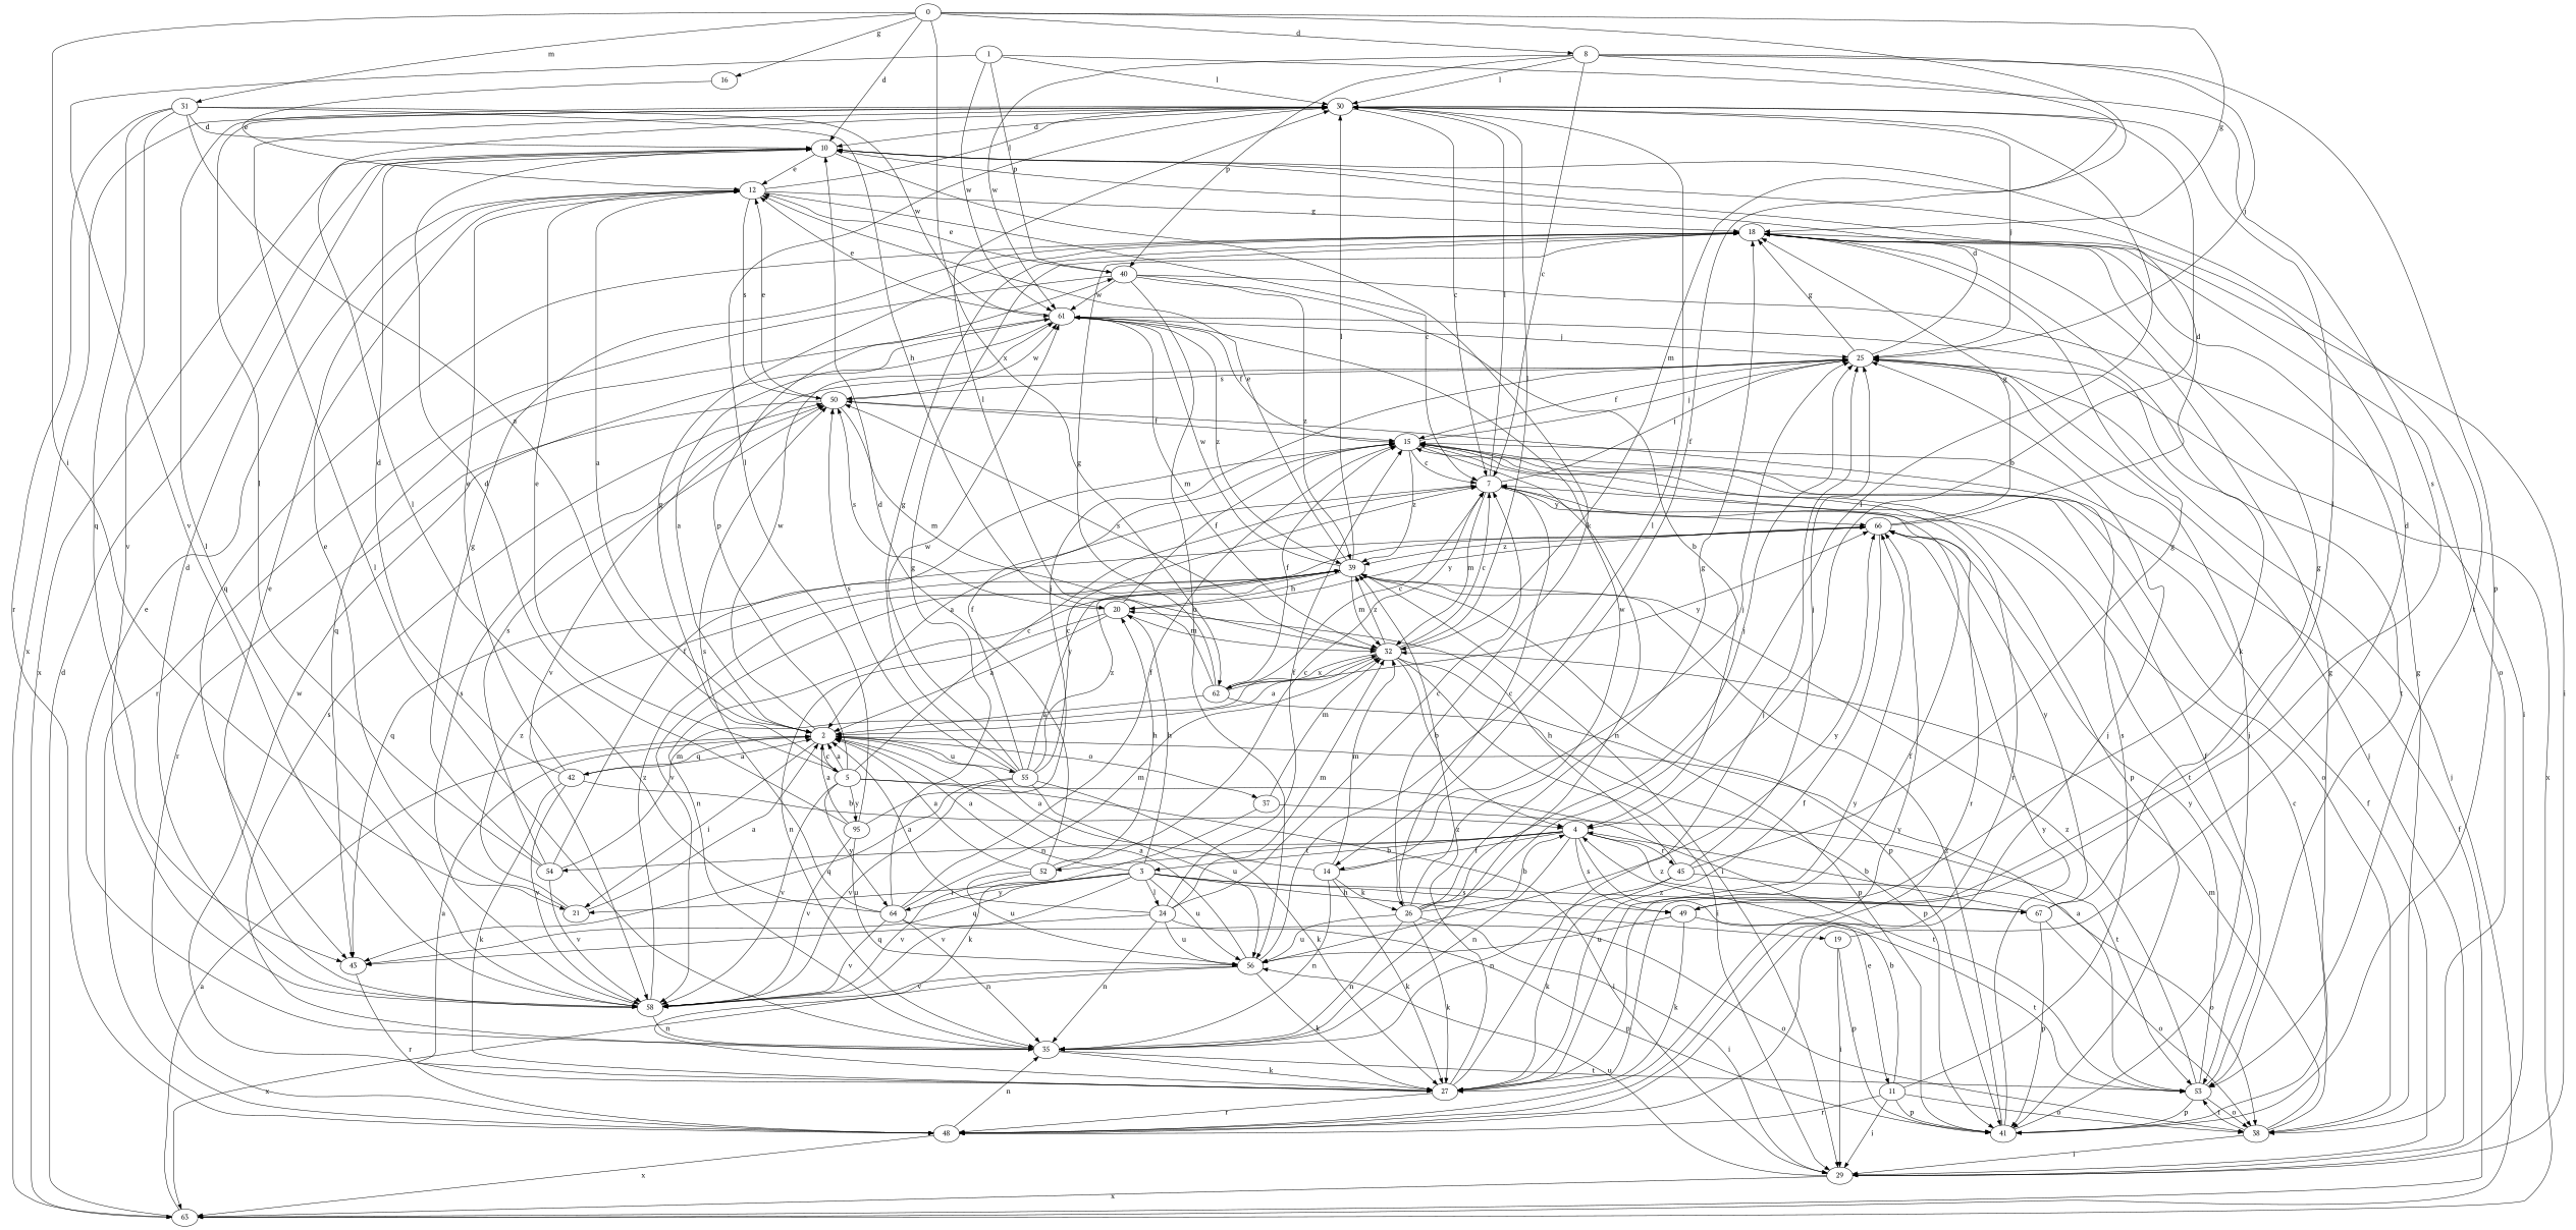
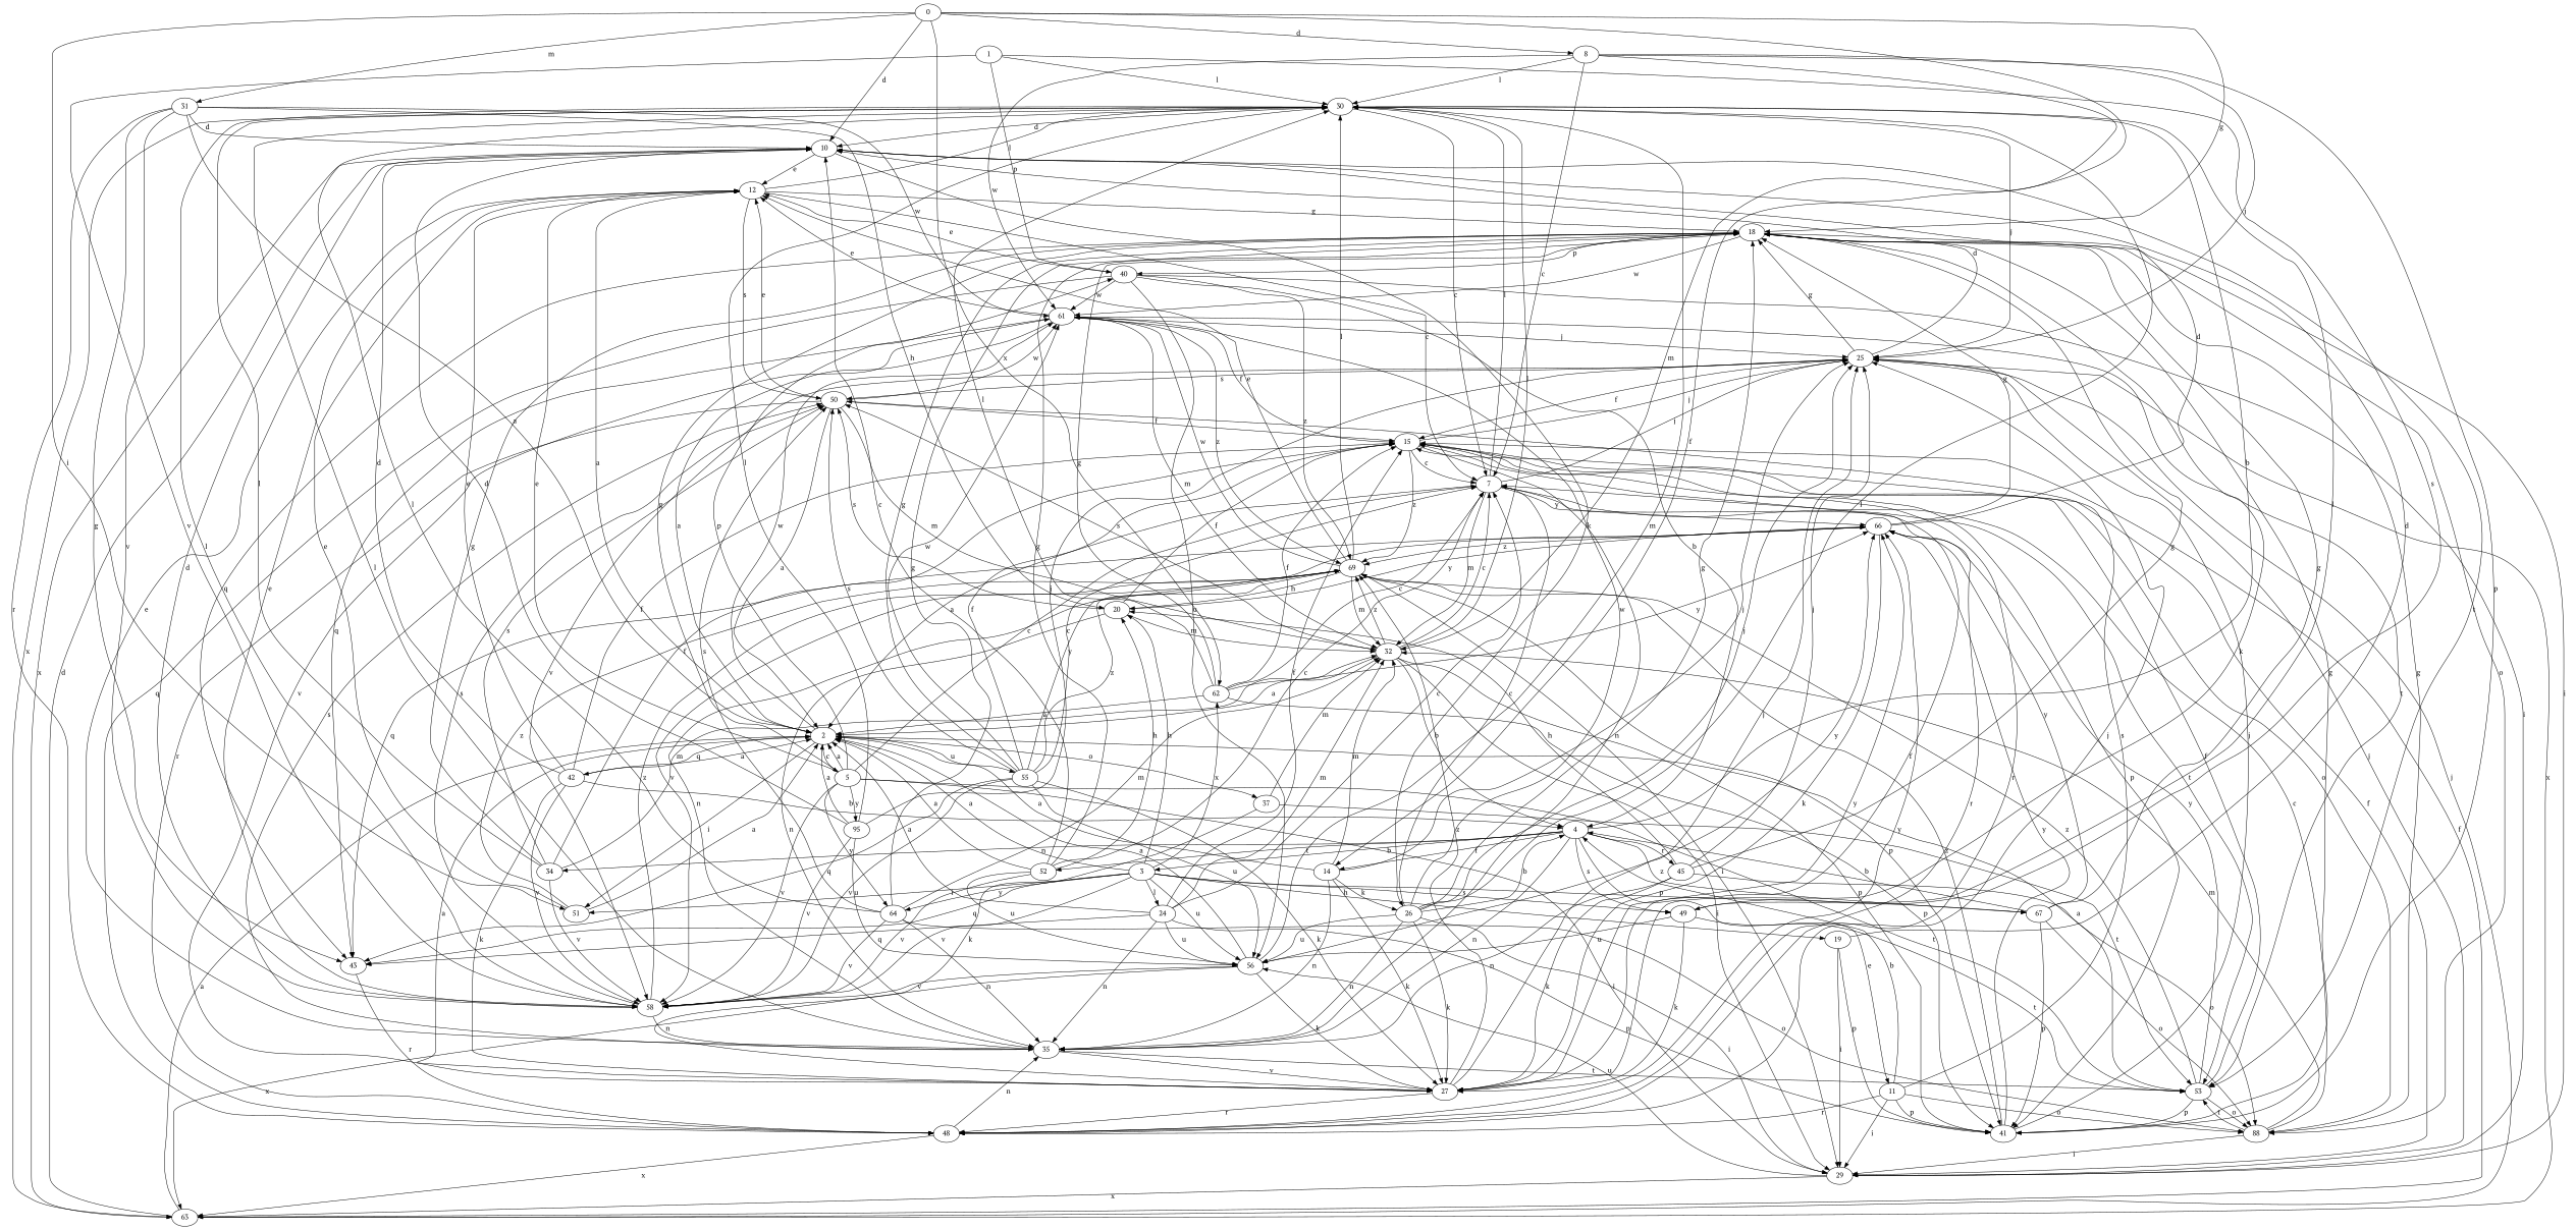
  strict digraph {
    fontname="PT Serif"
    node [fontname="PT Serif"]
    edge [fontname="PT Serif"]
    0
    8
    10
    14
-   16
    18
-   21
+   21 [label=51]
    31
    62
    30
    40
    61
    7
    25
    32
    41
    12
    53
    26
    63
    2
    35
    27
    n24 [label=43]
    n25 [label=29]
-   38
-   69 [label=39]
+   38 [label=88]
+   69
    58
    20
    48
    66
    15
    1
    49
    4
    56
    50
    5
    37
    42
    55
    64
    n43 [label=95]
    3
    19
    24
    67
    11
-   34 [label=54]
+   34
    45
    52
    0 -> 8 [label=d]
    0 -> 10 [label=d]
    0 -> 14 [label=f]
-   0 -> 16 [label=g]
    0 -> 18 [label=g]
    0 -> 21 [label=i]
    0 -> 31 [label=m]
    0 -> 62 [label=x]
    8 -> 30 [label=l]
-   8 -> 40 [label=p]
+   18 -> 40 [label=p]
    8 -> 61 [label=w]
    8 -> 7 [label=c]
    8 -> 25 [label=j]
    8 -> 32 [label=m]
    8 -> 41 [label=p]
    10 -> 12 [label=e]
    10 -> 53 [label=t]
    10 -> 26 [label=k]
    10 -> 63 [label=x]
    14 -> 25 [label=j]
    14 -> 32 [label=m]
    14 -> 26 [label=k]
    14 -> 2 [label=a]
    14 -> 35 [label=n]
    14 -> 27 [label=k]
-   16 -> 12 [label=e]
    18 -> 27 [label=k]
    18 -> n24 [label=q]
    18 -> n25 [label=i]
    18 -> 38 [label=o]
    21 -> 12 [label=e]
    21 -> 2 [label=a]
    21 -> 69 [label=z]
    31 -> 10 [label=d]
    31 -> 61 [label=w]
    31 -> 2 [label=a]
-   31 -> n24 [label=q]
+   31 -> n24 [label=g]
    31 -> 58 [label=v]
    31 -> 20 [label=h]
    31 -> 48 [label=r]
    62 -> 18 [label=g]
    62 -> 30 [label=l]
    62 -> 7 [label=c]
    62 -> 41 [label=p]
    62 -> 2 [label=a]
    62 -> 66 [label=y]
    62 -> 15 [label=f]
    30 -> 10 [label=d]
    30 -> 7 [label=c]
    30 -> 25 [label=j]
    30 -> 63 [label=x]
-   30 -> 4 [label=b]
+   4 -> 30 [label=b]
    40 -> 61 [label=w]
    40 -> 12 [label=e]
    40 -> n25 [label=i]
    40 -> 69 [label=z]
-   40 -> 48 [label=r]
+   40 -> 48 [label=q]
    40 -> 4 [label=b]
    40 -> 56 [label=u]
    61 -> 25 [label=j]
    61 -> 32 [label=m]
    61 -> 12 [label=e]
    61 -> 53 [label=t]
    61 -> 2 [label=a]
    61 -> n24 [label=q]
    61 -> 69 [label=z]
    61 -> 15 [label=f]
    7 -> 30 [label=l]
    7 -> 25 [label=j]
    7 -> 32 [label=m]
    7 -> 53 [label=t]
    7 -> 2 [label=a]
    7 -> 48 [label=r]
    7 -> 66 [label=y]
    25 -> 10 [label=d]
    25 -> 18 [label=g]
    25 -> 63 [label=x]
    25 -> 58 [label=v]
    25 -> 15 [label=f]
    25 -> 50 [label=s]
    32 -> 30 [label=l]
    32 -> 7 [label=c]
    32 -> 41 [label=p]
    32 -> 2 [label=a]
    32 -> n25 [label=i]
    32 -> 69 [label=z]
    32 -> 4 [label=b]
    32 -> 50 [label=s]
    41 -> 18 [label=g]
    41 -> 25 [label=j]
    41 -> 69 [label=z]
    41 -> 66 [label=y]
    12 -> 18 [label=g]
    12 -> 30 [label=l]
    12 -> 7 [label=c]
    12 -> 2 [label=a]
    12 -> 50 [label=s]
    53 -> 41 [label=p]
    53 -> 2 [label=a]
    53 -> 38 [label=o]
    53 -> 69 [label=z]
    53 -> 66 [label=y]
    53 -> 15 [label=f]
    26 -> 18 [label=g]
    26 -> 30 [label=l]
    26 -> 61 [label=w]
    26 -> 7 [label=c]
    26 -> 25 [label=j]
    26 -> 35 [label=n]
    26 -> 27 [label=k]
    26 -> n25 [label=i]
    26 -> 4 [label=b]
    26 -> 56 [label=u]
    63 -> 10 [label=d]
    63 -> 25 [label=j]
    63 -> 2 [label=a]
    63 -> 15 [label=f]
    2 -> 21 [label=i]
    2 -> 61 [label=w]
    2 -> 5 [label=c]
    2 -> 37 [label=o]
    2 -> 42 [label=q]
    2 -> 55 [label=u]
    35 -> 30 [label=l]
    35 -> 12 [label=e]
    35 -> 53 [label=t]
-   35 -> 27 [label=k]
+   35 -> 27 [label=v]
    35 -> 50 [label=s]
-   27 -> 61 [label=w]
+   27 -> 61 [label=v]
    27 -> 25 [label=j]
    27 -> 2 [label=a]
    27 -> 69 [label=z]
    27 -> 48 [label=r]
    27 -> 66 [label=y]
    27 -> 15 [label=f]
    n24 -> 48 [label=r]
    n25 -> 25 [label=j]
    n25 -> 63 [label=x]
    n25 -> 15 [label=f]
    n25 -> 56 [label=u]
    38 -> 18 [label=g]
    38 -> 7 [label=c]
    38 -> 32 [label=m]
    38 -> 53 [label=t]
    38 -> n25 [label=i]
    69 -> 30 [label=l]
    69 -> 61 [label=w]
    69 -> 32 [label=m]
    69 -> 41 [label=p]
    69 -> 12 [label=e]
    69 -> 35 [label=n]
    69 -> n25 [label=i]
    69 -> 58 [label=v]
    69 -> 20 [label=h]
    58 -> 10 [label=d]
    58 -> 30 [label=l]
    58 -> 12 [label=e]
    58 -> 35 [label=n]
    58 -> 69 [label=z]
    58 -> 50 [label=s]
    20 -> 32 [label=m]
    20 -> 35 [label=n]
    20 -> 66 [label=y]
    20 -> 15 [label=f]
    20 -> 50 [label=s]
    48 -> 25 [label=j]
    48 -> 63 [label=x]
    48 -> 35 [label=n]
    48 -> 66 [label=y]
    66 -> 10 [label=d]
    66 -> 18 [label=g]
-   66 -> 27 [label=f]
+   66 -> 27 [label=k]
    66 -> n24 [label=q]
    66 -> 69 [label=z]
    15 -> 7 [label=c]
    15 -> 25 [label=j]
    15 -> 41 [label=p]
    15 -> 35 [label=n]
    15 -> 38 [label=o]
    15 -> 69 [label=z]
    15 -> 48 [label=r]
    1 -> 30 [label=l]
    1 -> 40 [label=p]
-   1 -> 61 [label=w]
+   18 -> 61 [label=w]
    1 -> 58 [label=v]
    1 -> 49 [label=s]
    49 -> 30 [label=l]
    49 -> 53 [label=t]
    49 -> 27 [label=k]
    49 -> 56 [label=u]
    4 -> 14 [label=f]
    4 -> 35 [label=n]
    4 -> 49 [label=s]
    4 -> 3 [label=b]
    4 -> 67 [label=z]
    4 -> 11 [label=e]
    4 -> 34 [label=n]
    4 -> 45 [label=r]
    4 -> 52 [label=t]
-   56 -> 30 [label=l]
+   56 -> 30 [label=m]
    56 -> 63 [label=x]
    56 -> 2 [label=a]
    56 -> 27 [label=k]
    56 -> 58 [label=v]
    56 -> 66 [label=y]
    50 -> 61 [label=w]
    50 -> 32 [label=m]
    50 -> 12 [label=e]
-   20 -> 2 [label=a]
+   50 -> 2 [label=a]
    50 -> 48 [label=r]
    50 -> 15 [label=f]
    5 -> 18 [label=g]
    5 -> 40 [label=p]
    5 -> 7 [label=c]
    5 -> 12 [label=e]
    5 -> 53 [label=t]
    5 -> 2 [label=a]
    5 -> n25 [label=i]
    5 -> 58 [label=v]
    5 -> 64 [label=y]
    5 -> n43 [label=y]
    37 -> 32 [label=m]
    37 -> 53 [label=t]
    37 -> 27 [label=k]
    42 -> 10 [label=d]
    42 -> 12 [label=e]
    42 -> 2 [label=a]
    42 -> 27 [label=k]
    42 -> 58 [label=v]
-   64 -> 15 [label=f]
+   42 -> 15 [label=f]
    42 -> 4 [label=b]
    55 -> 18 [label=g]
    55 -> 61 [label=w]
    55 -> 7 [label=c]
    55 -> 27 [label=k]
    55 -> n24 [label=q]
    55 -> 69 [label=z]
    55 -> 58 [label=v]
    55 -> 66 [label=y]
    55 -> 15 [label=f]
    55 -> 56 [label=u]
    55 -> 50 [label=s]
    64 -> 18 [label=g]
    64 -> 30 [label=l]
    64 -> 32 [label=m]
    64 -> 35 [label=n]
    64 -> 38 [label=o]
    64 -> 58 [label=v]
    64 -> 50 [label=s]
    n43 -> 10 [label=d]
    n43 -> 30 [label=l]
    n43 -> 25 [label=j]
    n43 -> 2 [label=a]
    n43 -> 58 [label=v]
    n43 -> 56 [label=u]
    3 -> 21 [label=i]
-   32 -> 62 [label=x]
+   3 -> 62 [label=x]
    3 -> 2 [label=a]
    3 -> n24 [label=q]
    3 -> 58 [label=v]
    3 -> 20 [label=h]
    3 -> 49 [label=s]
    3 -> 56 [label=u]
    3 -> 64 [label=y]
    3 -> 19 [label=h]
    3 -> 24 [label=l]
-   3 -> 67 [label=z]
+   3 -> 67 [label=p]
    19 -> 10 [label=d]
    19 -> 41 [label=p]
    19 -> n25 [label=i]
    24 -> 7 [label=c]
    24 -> 32 [label=m]
    24 -> 41 [label=p]
    24 -> 2 [label=a]
    24 -> 35 [label=n]
    24 -> n24 [label=q]
    24 -> 15 [label=f]
    24 -> 56 [label=u]
    67 -> 18 [label=g]
    67 -> 41 [label=p]
    67 -> 38 [label=o]
    67 -> 66 [label=y]
    67 -> 4 [label=b]
    11 -> 41 [label=p]
    11 -> n25 [label=i]
    11 -> 38 [label=o]
    11 -> 48 [label=r]
    11 -> 4 [label=b]
    11 -> 50 [label=s]
    34 -> 18 [label=g]
    34 -> 30 [label=l]
    34 -> 32 [label=m]
    34 -> 58 [label=v]
    34 -> 15 [label=f]
    34 -> 50 [label=s]
    45 -> 18 [label=g]
    45 -> 25 [label=j]
    45 -> 35 [label=n]
    45 -> 27 [label=k]
    45 -> 38 [label=o]
    45 -> 20 [label=h]
-   52 -> 10 [label=d]
+   52 -> 10 [label=c]
+   52 -> 18 [label=g]
    52 -> 7 [label=c]
    52 -> 2 [label=a]
    52 -> 58 [label=v]
    52 -> 20 [label=h]
    52 -> 56 [label=u]
  }
